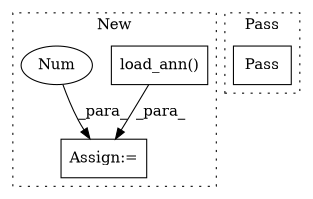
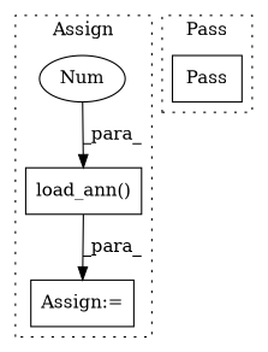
  digraph {
    node [shape=box]
    n1 [a=75 l="16,46" label="load_ann()" s="1167,1184"]
    n2 [a=68 l=3 label="Assign:=" s=1164]
    n3 [a=76 l=1 label=Num s=1183 shape=ellipse]
    n4 [a=62 l=4 label=Pass s=635]
    subgraph cluster_1 {
-     label=New
+     label=Assign
      style=dotted
      n1
      n2
      n3
    }
    subgraph cluster_2 {
      label=Pass
      style=dotted
      n4
    }
    n1 -> n2 [label=_para_]
-   n3 -> n2 [label=_para_]
+   n3 -> n1 [label=_para_]
  }
